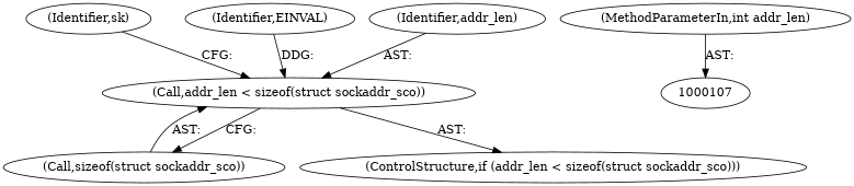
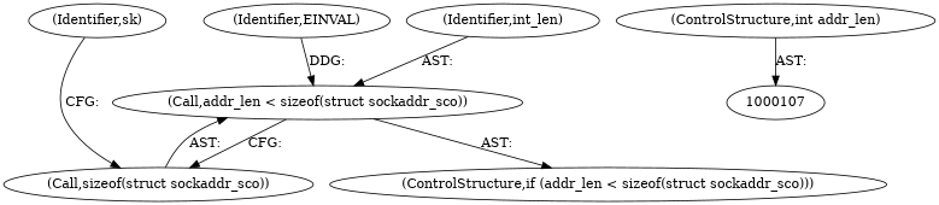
  digraph {
    n1 [label="(Call,addr_len < sizeof(struct sockaddr_sco))"]
    n2 [label="(Call,sizeof(struct sockaddr_sco))"]
    n3 [label="(ControlStructure,if (addr_len < sizeof(struct sockaddr_sco)))"]
-   n4 [label="(MethodParameterIn,int addr_len)"]
+   n4 [label="(ControlStructure,int addr_len)"]
    n5 [label=1000107]
    n6 [label="(Identifier,sk)"]
    n7 [label="(Identifier,EINVAL)"]
-   n8 [label="(Identifier,addr_len)"]
+   n8 [label="(Identifier,int_len)"]
    n1 -> n2 [label="CFG: "]
    n1 -> n3 [label="AST: "]
    n2 -> n1 [label="AST: "]
    n4 -> n5 [label="AST: "]
-   n6 -> n1 [label="CFG: "]
+   n6 -> n2 [label="CFG: "]
    n7 -> n1 [label="DDG: "]
    n8 -> n1 [label="AST: "]
  }
